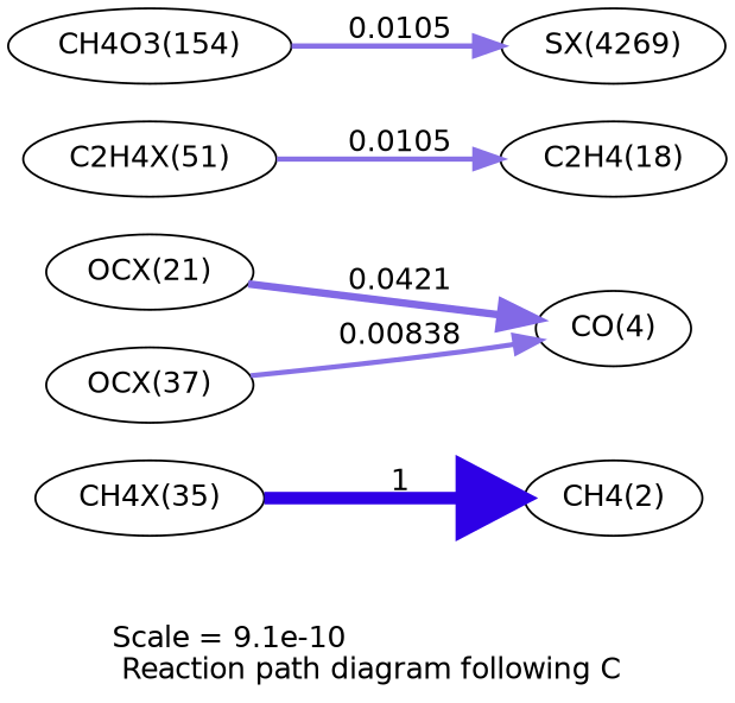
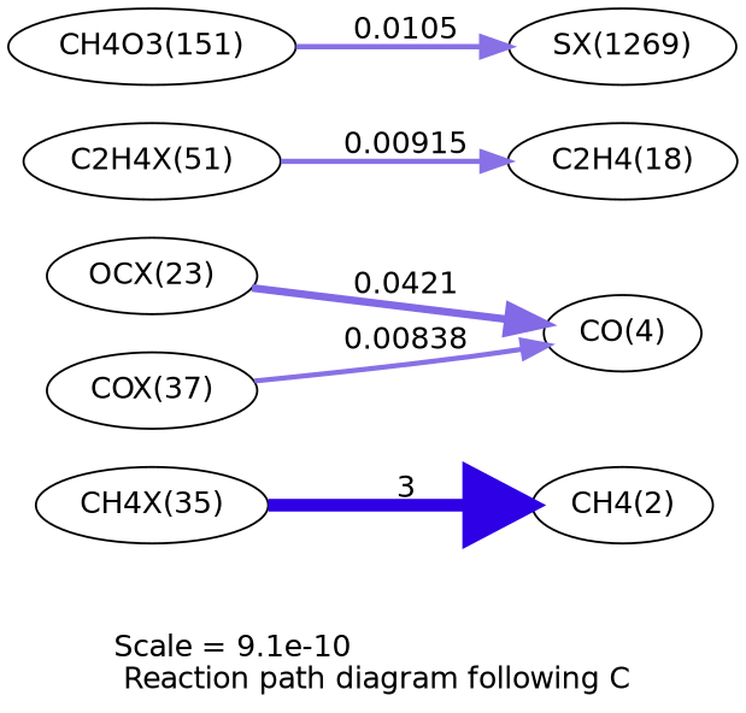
  digraph {
    fontname=Helvetica
    label="Scale = 9.1e-10\l Reaction path diagram following C"
    rankdir=LR
    node [fontname=Helvetica]
    edge [fontname=Helvetica]
    n1 [label="CH4X(35)"]
    n2 [label="CH4(2)"]
-   n3 [label="OCX(21)"]
+   n3 [label="OCX(23)"]
    n4 [label="CO(4)"]
-   n5 [label="OCX(37)"]
+   n5 [label="COX(37)"]
    n6 [label="C2H4X(51)"]
    n7 [label="C2H4(18)"]
-   n8 [label="SX(4269)"]
-   n9 [label="CH4O3(154)"]
-   n1 -> n2 [arrowsize=3 color="0.7, 1.5, 0.9" label=" 1" penwidth=6]
+   n8 [label="SX(1269)"]
+   n9 [label="CH4O3(151)"]
+   n1 -> n2 [arrowsize=3 color="0.7, 1.5, 0.9" label=" 3" penwidth=6]
    n3 -> n4 [arrowsize=1.8 color="0.7, 0.542, 0.9" label=" 0.0421" penwidth=3.61]
    n5 -> n4 [arrowsize=1.19 color="0.7, 0.508, 0.9" label=" 0.00838" penwidth=2.39]
-   n6 -> n7 [arrowsize=1.23 color="0.7, 0.509, 0.9" label=" 0.0105" penwidth=2.46]
+   n6 -> n7 [arrowsize=1.23 color="0.7, 0.509, 0.9" label=" 0.00915" penwidth=2.46]
    n9 -> n8 [arrowsize=1.28 color="0.7, 0.51, 0.9" label=" 0.0105" penwidth=2.56]
  }
